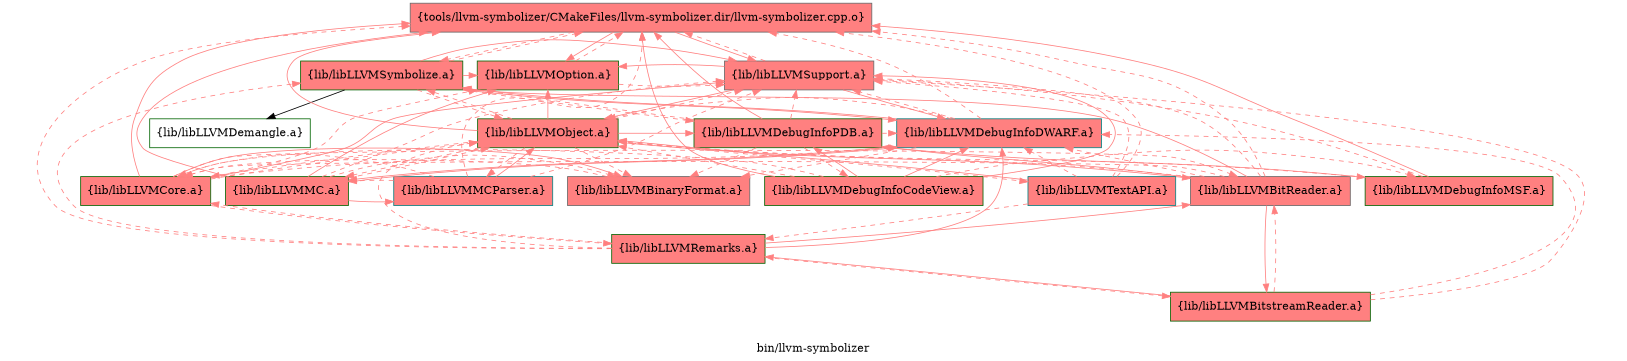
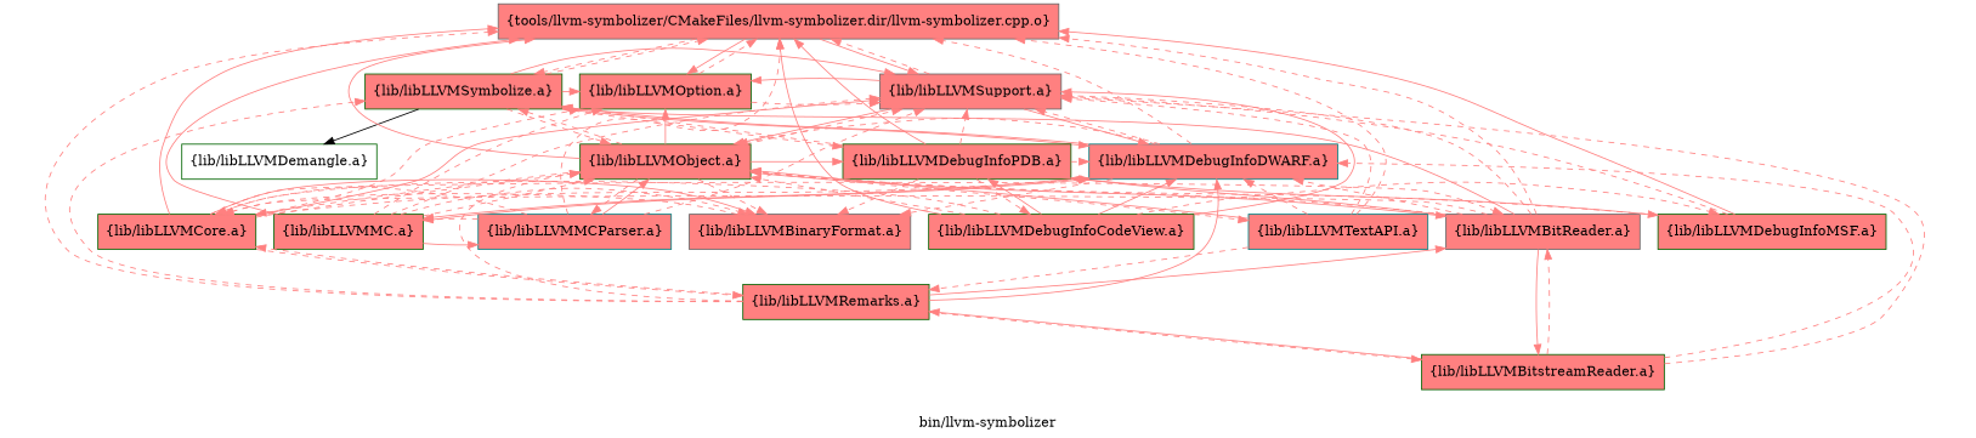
  digraph {
    label="bin/llvm-symbolizer"
    node [color=darkgreen fillcolor="1.000000 0.5 1" group=1 shape=box style=filled]
    edge [color="1.000000 0.5 1" style=dashed]
    n1 [color=gray40 label="{tools/llvm-symbolizer/CMakeFiles/llvm-symbolizer.dir/llvm-symbolizer.cpp.o}"]
    n2 [label="{lib/libLLVMOption.a}"]
    n3 [color=gray40 label="{lib/libLLVMSupport.a}"]
    n4 [label="{lib/libLLVMSymbolize.a}"]
    n5 [label="{lib/libLLVMObject.a}"]
    n6 [color=teal label="{lib/libLLVMDebugInfoDWARF.a}"]
    n7 [group=0 label="{lib/libLLVMDemangle.a}" fillcolor="" style=""]
    n8 [label="{lib/libLLVMDebugInfoPDB.a}"]
    n9 [color=gray40 label="{lib/libLLVMBinaryFormat.a}"]
    n10 [label="{lib/libLLVMMC.a}"]
    n11 [color=gray40 label="{lib/libLLVMBitReader.a}"]
    n12 [label="{lib/libLLVMCore.a}"]
    n13 [color=teal label="{lib/libLLVMMCParser.a}"]
    n14 [color=teal label="{lib/libLLVMTextAPI.a}"]
    n15 [label="{lib/libLLVMDebugInfoCodeView.a}"]
    n16 [label="{lib/libLLVMDebugInfoMSF.a}"]
    n17 [label="{lib/libLLVMBitstreamReader.a}"]
    n18 [label="{lib/libLLVMRemarks.a}"]
    subgraph sub_1 {
      rank=same
      n1
    }
    subgraph sub_2 {
      rank=same
      n2
      n3
      n4
    }
    subgraph sub_3 {
      rank=same
      n5
      n6
      n7
      n8
    }
    subgraph sub_4 {
      rank=same
      n9
      n10
      n11
      n12
      n13
      n14
      n15
      n16
    }
    n1 -> n2 [style=solid]
    n1 -> n3 [style=solid]
    n1 -> n4
    n2 -> n1
    n2 -> n3
    n3 -> n1
    n3 -> n2 [style=solid]
    n3 -> n5 [style=solid]
    n3 -> n6 [style=solid]
    n4 -> n1
    n4 -> n2 [style=solid]
    n4 -> n3 [style=solid]
    n4 -> n5
    n4 -> n6 [style=solid]
    n4 -> n7 [style=solid color=""]
    n4 -> n8
    n5 -> n1 [style=solid]
    n5 -> n2 [style=solid]
    n5 -> n3
    n5 -> n4
    n5 -> n8 [style=solid]
    n5 -> n9
-   n5 -> n10
    n5 -> n11 [style=solid]
    n5 -> n12
    n5 -> n13
    n5 -> n14
    n6 -> n1
    n6 -> n3
    n6 -> n4 [style=solid]
    n6 -> n5
    n6 -> n9
    n6 -> n10 [style=solid]
    n8 -> n1 [style=solid]
    n8 -> n3
    n8 -> n4
    n8 -> n6
    n8 -> n9
    n8 -> n15
    n8 -> n16 [style=solid]
    n9 -> n12
    n10 -> n1 [style=solid]
-   n10 -> n2 [style=solid]
+   n10 -> n2
    n10 -> n3
    n10 -> n5
    n10 -> n6 [style=solid]
    n10 -> n9
    n10 -> n13 [style=solid]
    n11 -> n1
    n11 -> n3
    n11 -> n4 [style=solid]
    n11 -> n5
    n11 -> n6
    n11 -> n8 [style=solid]
    n11 -> n12
    n11 -> n17 [style=solid]
    n12 -> n1 [style=solid]
    n12 -> n2
    n12 -> n3 [style=solid]
    n12 -> n5
    n12 -> n6
    n12 -> n9 [style=solid]
    n12 -> n11
    n12 -> n18
    n13 -> n1
    n13 -> n3
    n13 -> n5 [style=solid]
    n13 -> n10
    n13 -> n12
    n14 -> n1
    n14 -> n3
    n14 -> n5 [style=solid]
    n14 -> n6
    n14 -> n18
    n15 -> n1 [style=solid]
    n15 -> n3 [style=solid]
    n15 -> n5
    n15 -> n6 [style=solid]
    n15 -> n8 [style=solid]
    n15 -> n12
    n15 -> n16
    n16 -> n1 [style=solid]
    n16 -> n3
    n16 -> n5
    n17 -> n3
    n17 -> n6
    n17 -> n11
    n17 -> n18 [style=solid]
    n18 -> n1
    n18 -> n4
    n18 -> n5
    n18 -> n6 [style=solid]
    n18 -> n11 [style=solid]
    n18 -> n12
    n18 -> n17
  }
